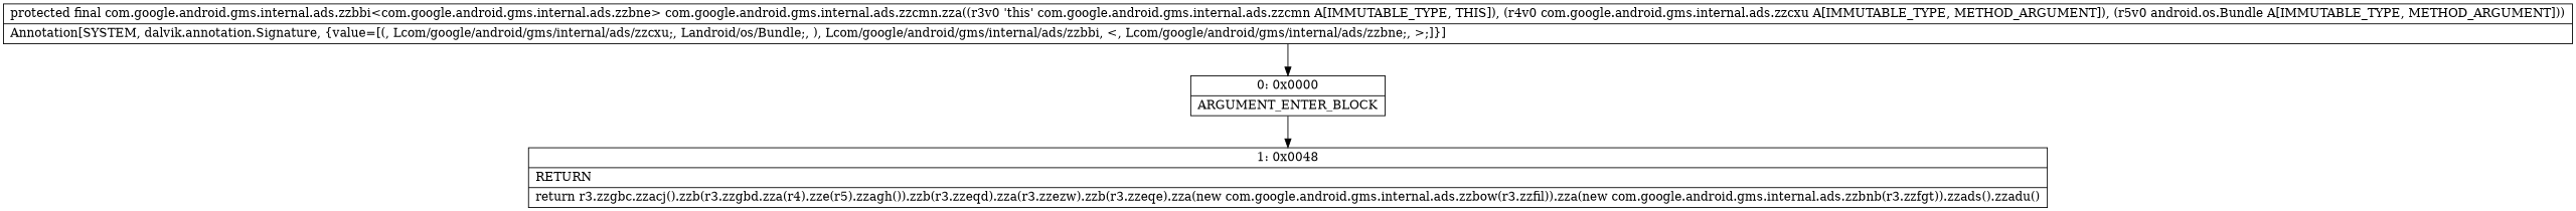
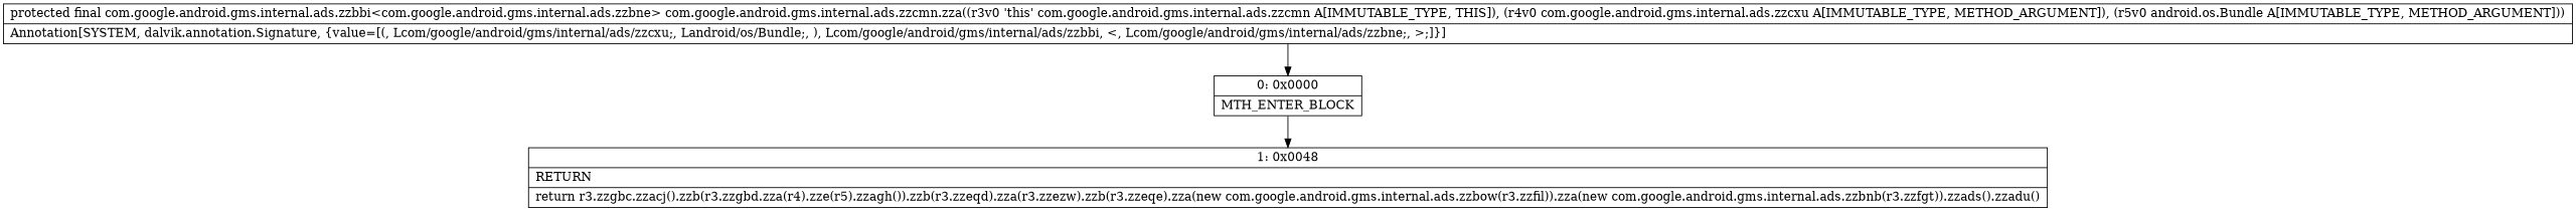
  digraph {
    node [shape=record]
-   n1 [label="{0\:\ 0x0000|ARGUMENT_ENTER_BLOCK\l}"]
+   n1 [label="{0\:\ 0x0000|MTH_ENTER_BLOCK\l}"]
    n2 [label="{1\:\ 0x0048|RETURN\l|return r3.zzgbc.zzacj().zzb(r3.zzgbd.zza(r4).zze(r5).zzagh()).zzb(r3.zzeqd).zza(r3.zzezw).zzb(r3.zzeqe).zza(new com.google.android.gms.internal.ads.zzbow(r3.zzfil)).zza(new com.google.android.gms.internal.ads.zzbnb(r3.zzfgt)).zzads().zzadu()\l}"]
    n3 [label="{protected final com.google.android.gms.internal.ads.zzbbi\<com.google.android.gms.internal.ads.zzbne\> com.google.android.gms.internal.ads.zzcmn.zza((r3v0 'this' com.google.android.gms.internal.ads.zzcmn A[IMMUTABLE_TYPE, THIS]), (r4v0 com.google.android.gms.internal.ads.zzcxu A[IMMUTABLE_TYPE, METHOD_ARGUMENT]), (r5v0 android.os.Bundle A[IMMUTABLE_TYPE, METHOD_ARGUMENT]))  | Annotation[SYSTEM, dalvik.annotation.Signature, \{value=[(, Lcom\/google\/android\/gms\/internal\/ads\/zzcxu;, Landroid\/os\/Bundle;, ), Lcom\/google\/android\/gms\/internal\/ads\/zzbbi, \<, Lcom\/google\/android\/gms\/internal\/ads\/zzbne;, \>;]\}]\l}"]
    n1 -> n2
    n3 -> n1
  }
